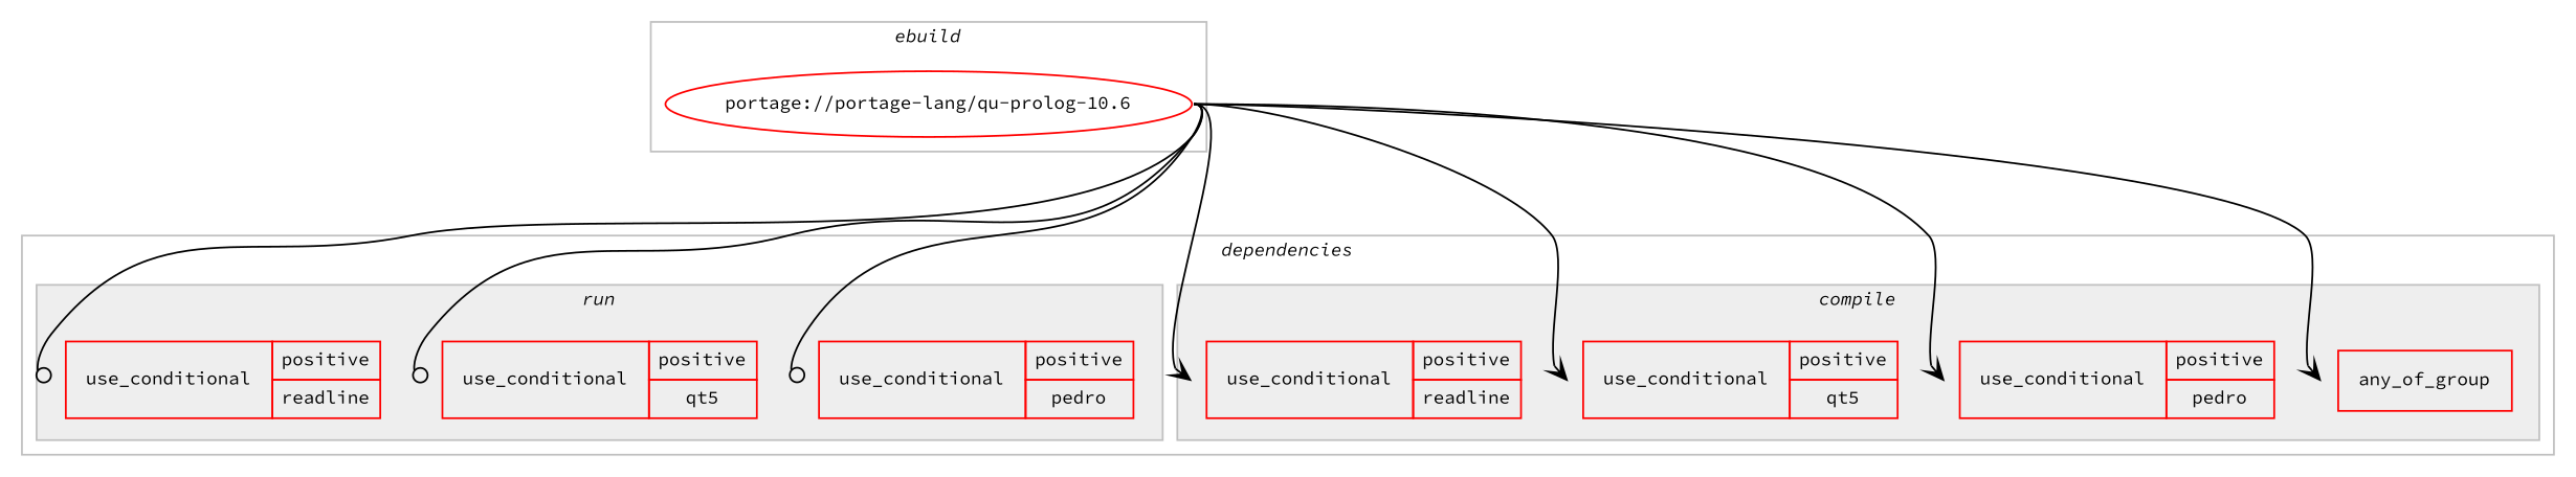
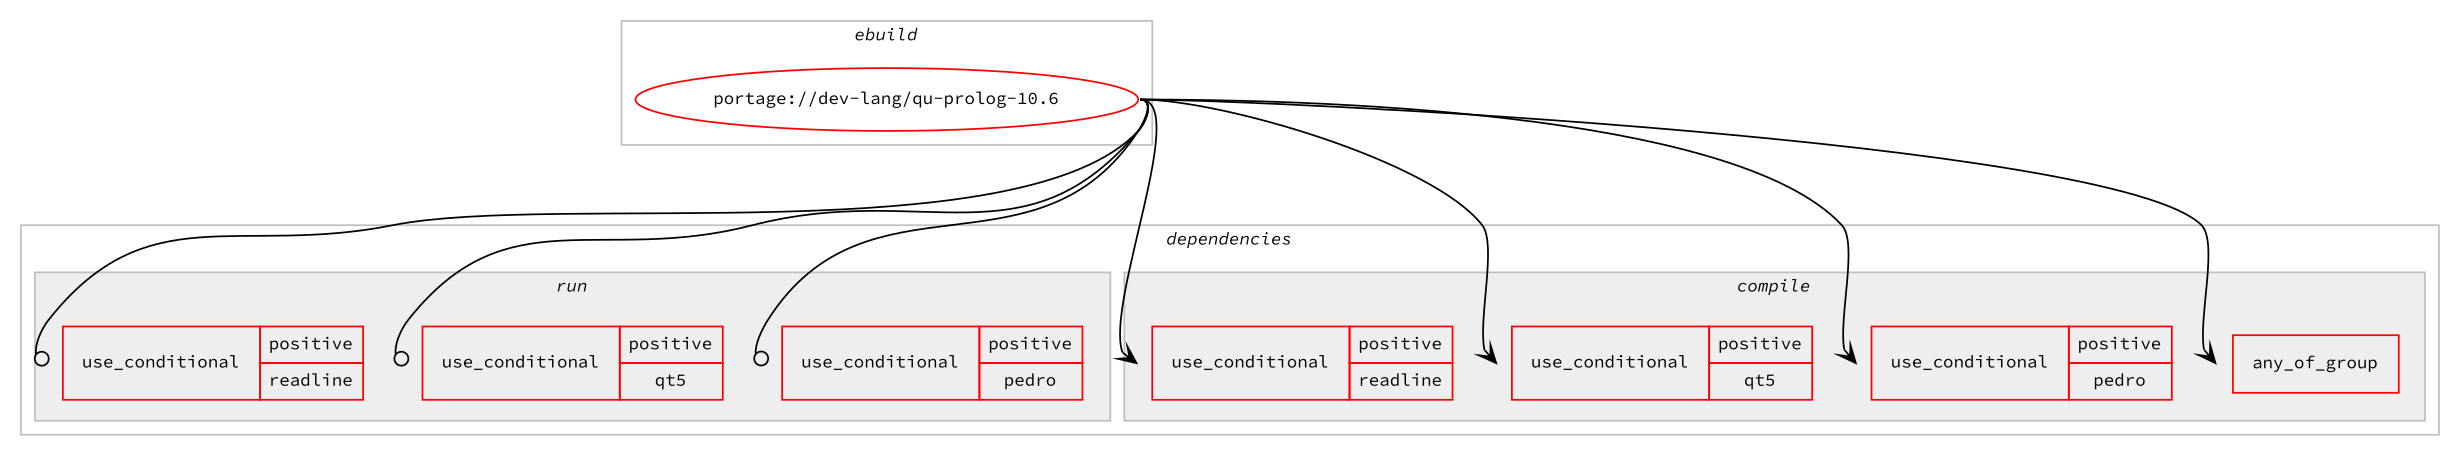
  digraph {
    compound=true
    concentrate=true
    fontname="Source Code Pro"
    fontsize=10
    newrank=true
    rankdir=TB
    ranksep=1.5
    node [color=red fontname="Source Code Pro" fontsize=10 shape=none]
    edge [arrowhead=vee headport=w style=solid tailport=e weight=20 fontname="Source Code Pro"]
-   n1 [label="portage://portage-lang/qu-prolog-10.6" width=4 shape=""]
+   n1 [label="portage://dev-lang/qu-prolog-10.6" width=4 shape=""]
    n2 [label=<<TABLE BORDER="0" CELLBORDER="1" CELLSPACING="0" CELLPADDING="4"><TR><TD CELLPADDING="10">any_of_group</TD></TR></TABLE>>]
    n3 [label=<<TABLE BORDER="0" CELLBORDER="1" CELLSPACING="0" CELLPADDING="4"><TR><TD ROWSPAN="3" CELLPADDING="10">use_conditional</TD></TR><TR><TD>positive</TD></TR><TR><TD>pedro</TD></TR></TABLE>>]
    n4 [label=<<TABLE BORDER="0" CELLBORDER="1" CELLSPACING="0" CELLPADDING="4"><TR><TD ROWSPAN="3" CELLPADDING="10">use_conditional</TD></TR><TR><TD>positive</TD></TR><TR><TD>qt5</TD></TR></TABLE>>]
    n5 [label=<<TABLE BORDER="0" CELLBORDER="1" CELLSPACING="0" CELLPADDING="4"><TR><TD ROWSPAN="3" CELLPADDING="10">use_conditional</TD></TR><TR><TD>positive</TD></TR><TR><TD>readline</TD></TR></TABLE>>]
    n6 [label=<<TABLE BORDER="0" CELLBORDER="1" CELLSPACING="0" CELLPADDING="4"><TR><TD ROWSPAN="3" CELLPADDING="10">use_conditional</TD></TR><TR><TD>positive</TD></TR><TR><TD>pedro</TD></TR></TABLE>>]
    n7 [label=<<TABLE BORDER="0" CELLBORDER="1" CELLSPACING="0" CELLPADDING="4"><TR><TD ROWSPAN="3" CELLPADDING="10">use_conditional</TD></TR><TR><TD>positive</TD></TR><TR><TD>qt5</TD></TR></TABLE>>]
    n8 [label=<<TABLE BORDER="0" CELLBORDER="1" CELLSPACING="0" CELLPADDING="4"><TR><TD ROWSPAN="3" CELLPADDING="10">use_conditional</TD></TR><TR><TD>positive</TD></TR><TR><TD>readline</TD></TR></TABLE>>]
    subgraph cluster_1 {
      color=gray
      label=<<i>ebuild</i>>
      rank=same
      n1
    }
    subgraph cluster_2 {
      color=gray
      label=<<i>dependencies</i>>
      subgraph cluster_3 {
        color=gray
        fillcolor="#eeeeee"
        label=<<i>compile</i>>
        style=filled
        subgraph sub_4 {
          color=gray
          fillcolor="#eeeeee"
          label=<<i>compile</i>>
          style=filled
          n2
        }
        subgraph sub_5 {
          color=gray
          fillcolor="#eeeeee"
          label=<<i>compile</i>>
          style=filled
          n3
        }
        subgraph sub_6 {
          color=gray
          fillcolor="#eeeeee"
          label=<<i>compile</i>>
          style=filled
          n4
        }
        subgraph sub_7 {
          color=gray
          fillcolor="#eeeeee"
          label=<<i>compile</i>>
          style=filled
          n5
        }
      }
      subgraph cluster_8 {
        color=gray
        fillcolor="#eeeeee"
        label=<<i>compile and run</i>>
        style=filled
      }
      subgraph cluster_9 {
        color=gray
        fillcolor="#eeeeee"
        label=<<i>run</i>>
        style=filled
        subgraph sub_10 {
          color=gray
          fillcolor="#eeeeee"
          label=<<i>run</i>>
          style=filled
          n6
        }
        subgraph sub_11 {
          color=gray
          fillcolor="#eeeeee"
          label=<<i>run</i>>
          style=filled
          n7
        }
        subgraph sub_12 {
          color=gray
          fillcolor="#eeeeee"
          label=<<i>run</i>>
          style=filled
          n8
        }
      }
    }
    subgraph cluster_13 {
      color=gray
      label=<<i>candidates</i>>
      rank=same
    }
    n1 -> n2
    n1 -> n3
    n1 -> n4
    n1 -> n5
    n1 -> n6 [arrowhead=odot]
    n1 -> n7 [arrowhead=odot]
    n1 -> n8 [arrowhead=odot]
  }
